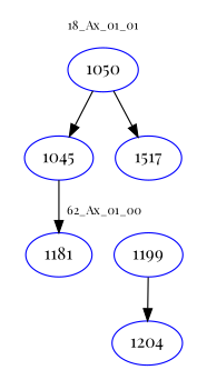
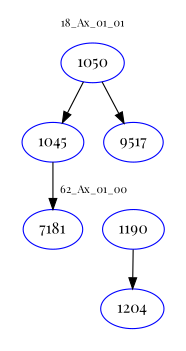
  digraph {
    fontname="Playfair Display"
    node [color=blue fontname="Playfair Display"]
    edge [color=black fontname="Playfair Display"]
-   n1 [label=1199]
-   n2 [label=1181]
+   n1 [label=1190]
+   n2 [label=7181]
    n3 [label=1204]
    n4 [label=1050]
    n5 [label=1045]
-   n6 [label=1517]
+   n6 [label=9517]
    subgraph cluster_1 {
      color=white
      fontsize=10
      label="62_Ax_01_00"
      n1
      n2
      n3
    }
    subgraph cluster_2 {
      color=white
      fontsize=10
      label="18_Ax_01_01"
      n4
      n5
      n6
    }
    n1 -> n3
    n4 -> n5
    n4 -> n6
    n5 -> n2
  }
